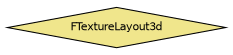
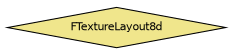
  digraph {
    rankdir=LR
-   n1 [color=black fillcolor=khaki fontname=Helvetica fontsize=10 height=0.2 label=FTextureLayout3d shape=diamond style=filled width=0.4]
+   n1 [color=black fillcolor=khaki fontname=Helvetica fontsize=10 height=0.2 label=FTextureLayout8d shape=diamond style=filled width=0.4]
  }
